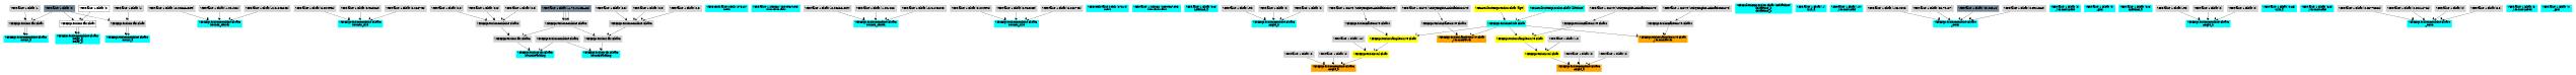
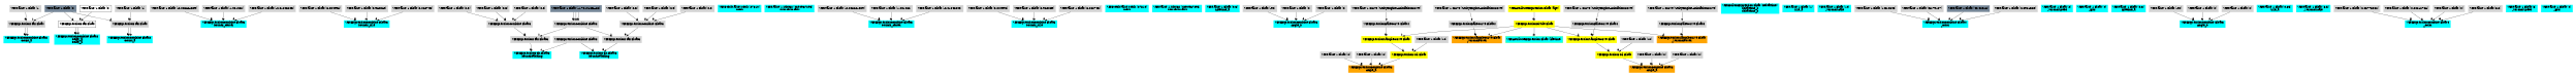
  digraph {
    node [color=lightgray shape=box style=filled]
    edge [headlabel=0]
    n1 [color=cyan label="VFXExpressionCombine Float2\nCount_a"]
    n2 [label="VFXExpressionMax Float"]
    n3 [label="VFXValue`1 Float (1)"]
    n4 [color=lightslategray label="VFXValue`1 Float (0)"]
    n5 [label="VFXExpressionMax Float" color="" style=""]
    n6 [label="VFXExpressionMax Float"]
    n7 [color=cyan label="VFXExpressionCombine Float2\nDelay_a\nDelay_a"]
    n8 [color=cyan label="VFXExpressionCombine Float2\nCount_a"]
    n9 [label="VFXValue`1 Float (0)" color="" style=""]
    n10 [label="VFXValue`1 Float (1)"]
    n11 [color=cyan label="VFXExpressionCombine Float3\nbounds_center"]
    n12 [label="VFXValue`1 Float (-0.008661509)"]
    n13 [label="VFXValue`1 Float (1.401422)"]
    n14 [label="VFXValue`1 Float (-0.01848245)"]
    n15 [color=cyan label="VFXExpressionCombine Float3\nbounds_size"]
    n16 [label="VFXValue`1 Float (3.004998)"]
    n17 [label="VFXValue`1 Float (3.960069)"]
    n18 [label="VFXValue`1 Float (3.060745)"]
    n19 [color=cyan label="VFXExpressionMin Float3\nboundsPadding"]
    n20 [label="VFXExpressionMax Float3"]
    n21 [label="VFXExpressionCombine Float3"]
    n22 [label="VFXValue`1 Float (0.5)"]
    n23 [label="VFXValue`1 Float (0.5)"]
    n24 [label="VFXValue`1 Float (0.5)"]
    n25 [label="VFXExpressionCombine Float3"]
    n26 [label="VFXExpressionMax Float3"]
    n27 [color=cyan label="VFXExpressionMin Float3\nboundsPadding"]
    n28 [color=lightslategray label="VFXValue`1 Float (-1.701412E+38)"]
    n29 [label="VFXExpressionCombine Float3"]
    n30 [color=cyan label="VFXMeshValue Mesh (27810)\nmesh"]
    n31 [color=cyan label="VFXValue`1 Uint32 (4294967295)\nsubMeshMask"]
    n32 [color=cyan label="VFXExpressionCombine Float3\nbounds_center"]
    n33 [label="VFXValue`1 Float (-0.008661509)"]
    n34 [label="VFXValue`1 Float (1.401422)"]
    n35 [label="VFXValue`1 Float (-0.01848245)"]
    n36 [color=cyan label="VFXExpressionCombine Float3\nbounds_size"]
    n37 [label="VFXValue`1 Float (3.004998)"]
    n38 [label="VFXValue`1 Float (3.960069)"]
    n39 [label="VFXValue`1 Float (3.060745)"]
    n40 [label="VFXExpressionCombine Float3"]
    n41 [label="VFXValue`1 Float (0.5)"]
    n42 [label="VFXValue`1 Float (0.5)"]
    n43 [label="VFXValue`1 Float (0.5)"]
    n44 [color=cyan label="VFXMeshValue Mesh (27810)\nmesh"]
    n45 [color=cyan label="VFXValue`1 Uint32 (4294967295)\nsubMeshMask"]
    n46 [color=cyan label="VFXValue`1 Float (0.3)\nLifetime_a"]
    n47 [color=cyan label="VFXExpressionCombine Float3\nAngle_b"]
    n48 [label="VFXValue`1 Float (-90)"]
    n49 [label="VFXValue`1 Float (0)"]
    n50 [label="VFXValue`1 Float (0)"]
    n51 [color=orange label="VFXExpressionCombine Float3\nAngle_a"]
    n52 [label="VFXValue`1 Float (0)"]
    n53 [label="VFXValue`1 Float (0)"]
    n54 [color=yellow label="VFXExpressionMul Float"]
    n55 [label="VFXValue`1 Float (10)"]
    n56 [color=yellow label="VFXExpressionSampleCurve Float"]
    n57 [label="VFXExpressionBakeCurve Float4"]
    n58 [label="VFXValue`1 Curve (UnityEngine.AnimationCurve)"]
-   n59 [color=yellow label="VFXExpressionDivide Float" fillcolor=cyan]
+   n59 [color=yellow label="VFXExpressionDivide Float"]
    n60 [color=orange label="VFXExpressionSampleCurve Float\n_VoronoiPower"]
    n61 [color=yellow label="VFXExpressionSampleCurve Float"]
    n62 [color=orange label="VFXExpressionSampleCurve Float\n_VoronoiPower"]
    n63 [color=yellow label="VFXExpressionMul Float"]
    n64 [color=yellow label="VFXAttributeExpression Float (age)"]
    n65 [color=yellow fillcolor=cyan label="VFXAttributeExpression Float (lifetime)"]
    n66 [color=cyan label="VFXBuiltInExpression Float (DeltaTime)\ndeltaTime_b\ndeltaTime_b"]
    n67 [color=cyan label="VFXValue`1 Float (1)\nSize_a"]
    n68 [color=cyan label="VFXValue`1 Float (10)\n_VoronoiScale"]
    n69 [color=cyan label="VFXExpressionCombine Float4\n_Color"]
    n70 [label="VFXValue`1 Float (148.4848)"]
    n71 [label="VFXValue`1 Float (58.79187)"]
    n72 [fillcolor=lightslategray label="VFXValue`1 Float (40.42518)"]
    n73 [label="VFXValue`1 Float (0.3921569)"]
    n74 [color=cyan label="VFXValue`1 Float (2)\n_VoronoiSpeed"]
    n75 [label="VFXExpressionBakeCurve Float4"]
    n76 [label="VFXValue`1 Curve (UnityEngine.AnimationCurve)"]
    n77 [color=cyan label="VFXValue`1 Float (4)\n_Bits"]
    n78 [color=orange label="VFXExpressionCombine Float3\nAngle_a"]
    n79 [label="VFXValue`1 Float (0)"]
    n80 [label="VFXValue`1 Float (0)"]
    n81 [label="VFXValue`1 Float (10)"]
    n82 [label="VFXExpressionBakeCurve Float4"]
    n83 [label="VFXValue`1 Curve (UnityEngine.AnimationCurve)"]
    n84 [color=cyan label="VFXValue`1 Float (0.3)\nLifetime_a"]
    n85 [color=cyan label="VFXExpressionCombine Float3\nAngle_b"]
    n86 [label="VFXValue`1 Float (-90)"]
    n87 [label="VFXValue`1 Float (0)"]
    n88 [label="VFXValue`1 Float (0)"]
    n89 [color=cyan label="VFXValue`1 Float (0.85)\nSize_a"]
    n90 [color=cyan label="VFXValue`1 Float (8.5)\n_VoronoiScale"]
    n91 [color=cyan label="VFXExpressionCombine Float4\n_Color"]
    n92 [label="VFXValue`1 Float (0.03773582)"]
    n93 [label="VFXValue`1 Float (0.00212766)"]
    n94 [label="VFXValue`1 Float (0)"]
    n95 [label="VFXValue`1 Float (3.3)"]
    n96 [color=cyan label="VFXValue`1 Float (3)\n_VoronoiSpeed"]
    n97 [label="VFXExpressionBakeCurve Float4"]
    n98 [label="VFXValue`1 Curve (UnityEngine.AnimationCurve)"]
    n99 [color=cyan label="VFXValue`1 Float (4)\n_Bits"]
    n2 -> n1
    n2 -> n1 [headlabel=1]
    n3 -> n2
    n4 -> n2 [headlabel=1]
    n4 -> n5 [headlabel=1]
    n4 -> n6 [headlabel=1]
    n5 -> n7
    n5 -> n7 [headlabel=1]
    n6 -> n8
    n6 -> n8 [headlabel=1]
    n9 -> n5
    n10 -> n6
    n12 -> n11
    n13 -> n11 [headlabel=1]
    n14 -> n11 [headlabel=2]
    n16 -> n15
    n17 -> n15 [headlabel=1]
    n18 -> n15 [headlabel=2]
    n20 -> n19
    n21 -> n20
    n22 -> n21
    n23 -> n21 [headlabel=1]
    n24 -> n21 [headlabel=2]
    n25 -> n20 [headlabel=1]
    n25 -> n26 [headlabel=1]
    n26 -> n27
    n28 -> n25
    n28 -> n25 [headlabel=1]
    n28 -> n25 [headlabel=2]
    n29 -> n19 [headlabel=1]
    n29 -> n27 [headlabel=1]
    n33 -> n32
    n34 -> n32 [headlabel=1]
    n35 -> n32 [headlabel=2]
    n37 -> n36
    n38 -> n36 [headlabel=1]
    n39 -> n36 [headlabel=2]
    n40 -> n26
    n41 -> n40
    n42 -> n40 [headlabel=1]
    n43 -> n40 [headlabel=2]
    n48 -> n47
    n49 -> n47 [headlabel=1]
    n50 -> n47 [headlabel=2]
    n52 -> n51
    n53 -> n51 [headlabel=1]
    n54 -> n51 [headlabel=2]
    n55 -> n54
    n56 -> n54 [headlabel=1]
    n57 -> n56
    n58 -> n57 [headlabel=""]
    n59 -> n56 [headlabel=1]
    n59 -> n60 [headlabel=1]
    n59 -> n61 [headlabel=1]
    n59 -> n62 [headlabel=1]
    n61 -> n63 [headlabel=1]
    n63 -> n78 [headlabel=2]
    n64 -> n59
-   n65 -> n59 [headlabel=1]
+   n59 -> n65 [headlabel=1]
    n70 -> n69
    n71 -> n69 [headlabel=1]
    n72 -> n69 [headlabel=2]
    n73 -> n69 [headlabel=3]
    n75 -> n60
    n76 -> n75 [headlabel=""]
    n79 -> n78
    n80 -> n78 [headlabel=1]
    n81 -> n63
    n82 -> n61
    n83 -> n82 [headlabel=""]
    n86 -> n85
    n87 -> n85 [headlabel=1]
    n88 -> n85 [headlabel=2]
    n92 -> n91
    n93 -> n91 [headlabel=1]
    n94 -> n91 [headlabel=2]
    n95 -> n91 [headlabel=3]
    n97 -> n62
    n98 -> n97 [headlabel=""]
  }
